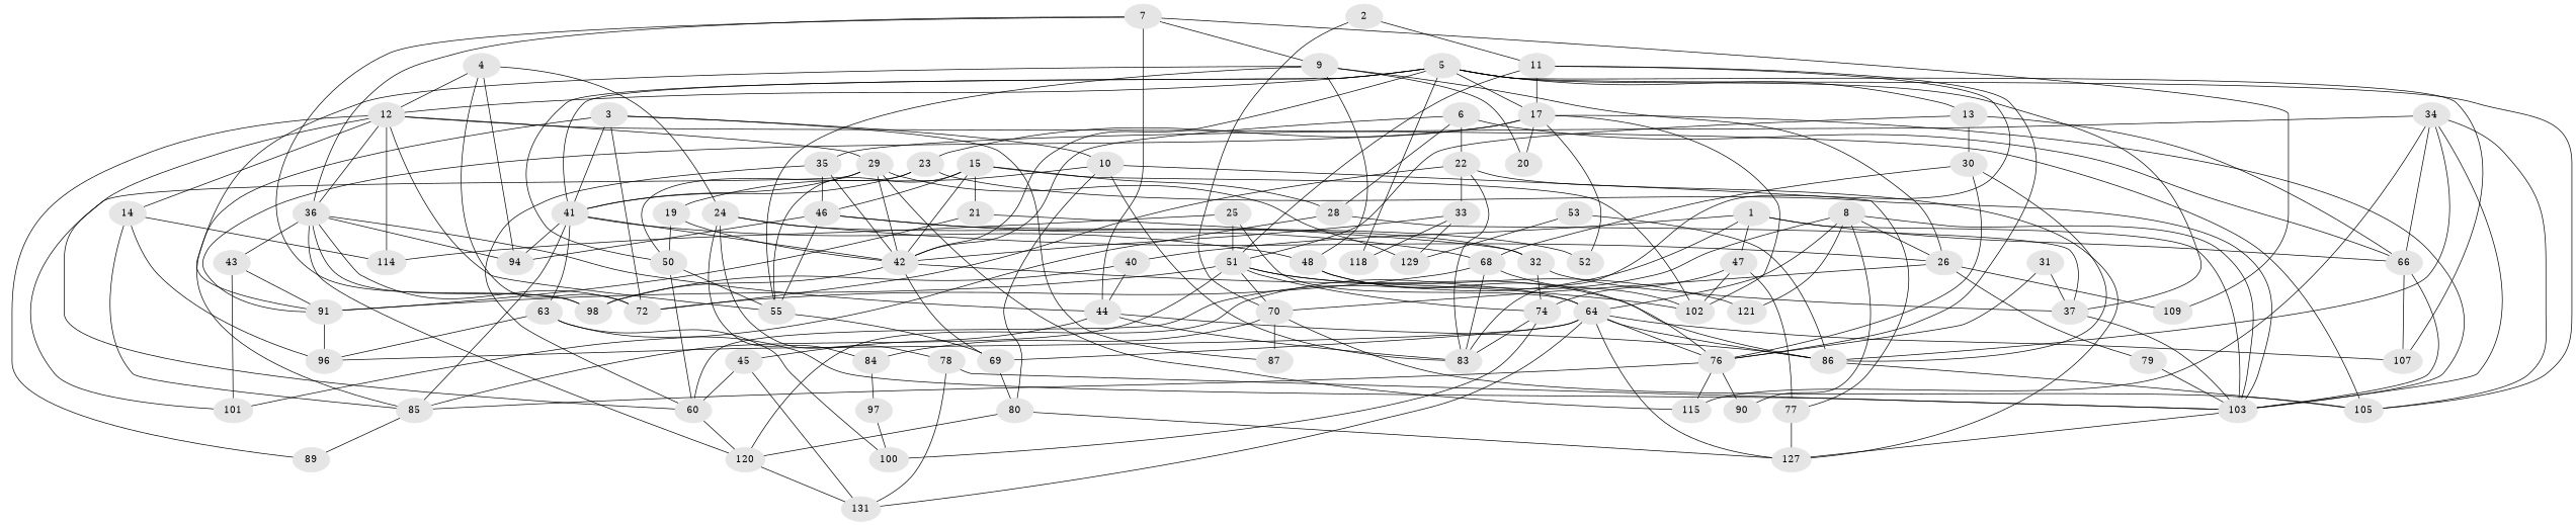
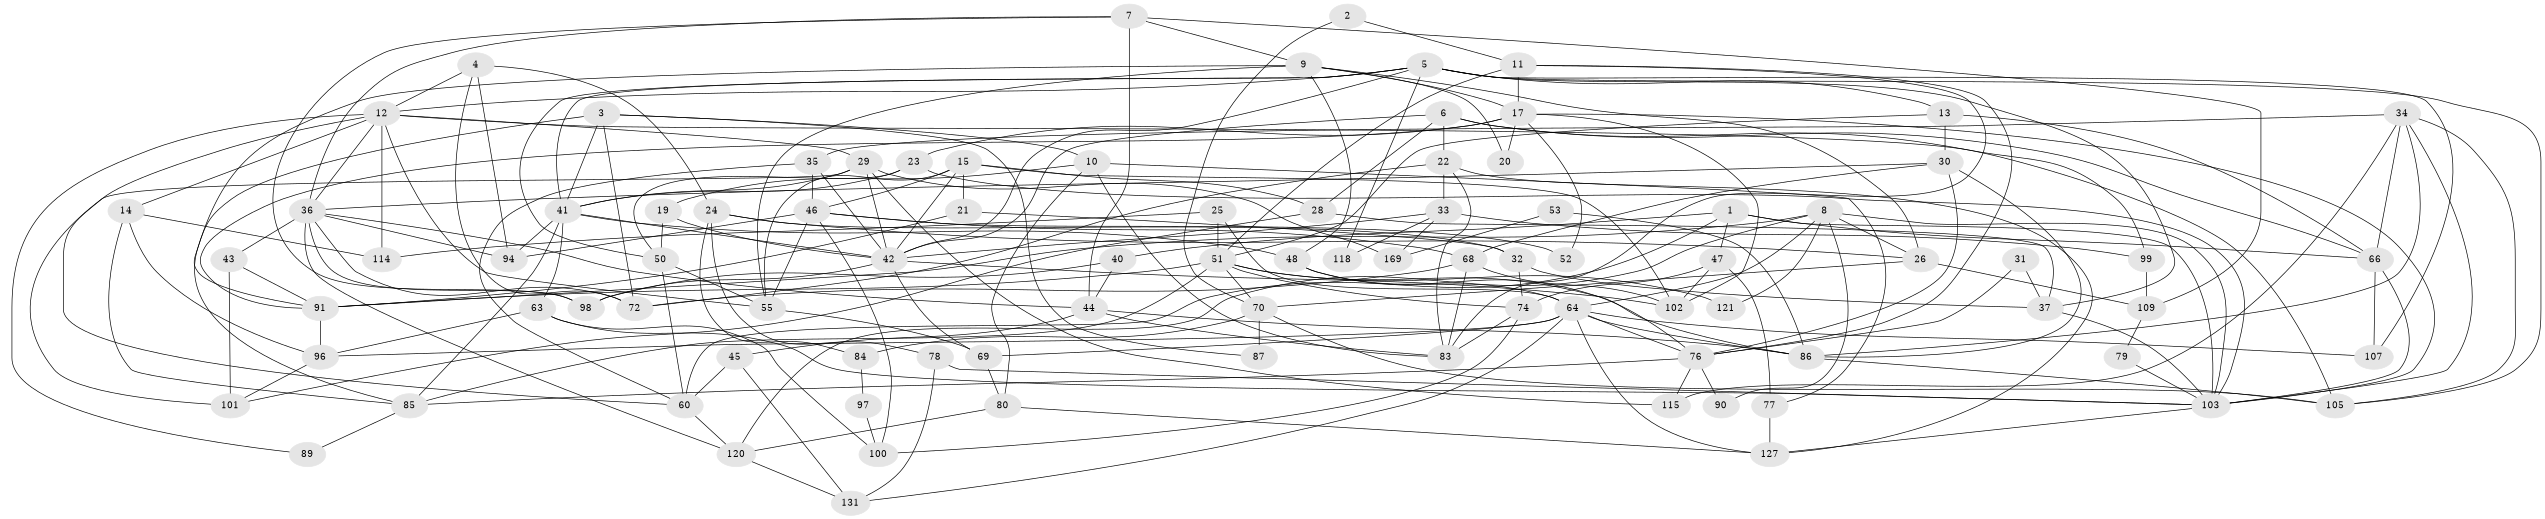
  graph {
    node [color=gray90 style=filled]
    1 [super="+130"]
    40
    47
    60 [super="+65"]
    66 [super="+125"]
    103 [super="+124"]
    44 [super="+132"]
    98
    74 [super="+111"]
    77 [super="+135"]
    102
    120
    107 [super="+133"]
    127 [super="+128"]
    11 [super="+93"]
    17 [super="+75"]
    51 [super="+116"]
    76
    83
    2
    70 [super="+82"]
    87
    105
    84
    10 [super="+95"]
    19
    80
    3
    41 [super="+67"]
    72 [super="+104"]
    85 [super="+126"]
    94
    42 [super="+71"]
    48 [super="+117"]
    63
    89
    12 [super="+81"]
    36 [super="+88"]
    55 [super="+58"]
    14 [super="+49"]
    29 [super="+56"]
    114
    4
    24 [super="+119"]
    26 [super="+39"]
    32
    78
    5 [super="+16"]
    13
    37 [super="+112"]
    50
    118
    30 [super="+106"]
    69 [super="+123"]
    6 [super="+73"]
    22
    28 [super="+38"]
+   99
    33 [super="+110"]
    101
    109
    7 [super="+122"]
    9 [super="+62"]
    91 [super="+92"]
    20
    43
    86 [super="+134"]
    45
    8 [super="+18"]
    64 [super="+108"]
    90
    121
    79
    96
    131
    23 [super="+59"]
    52
    100
    115
-   129
+   129 [label=169]
    68 [super="+113"]
    15 [super="+27"]
    21
    46
    97
    25
    31
    34 [super="+54"]
    35 [super="+61"]
    53
    1 -- 40
    1 -- 47
    1 -- 60
    1 -- 66
    1 -- 103
    40 -- 44
    40 -- 98
    47 -- 74
    47 -- 77
    47 -- 102
    60 -- 120
    66 -- 103
    66 -- 107
    103 -- 127
    44 -- 83
    44 -- 86
    44 -- 45
    74 -- 83
    74 -- 100
    77 -- 127 [weight=2]
    120 -- 131
    11 -- 17
    11 -- 51
    11 -- 76
    11 -- 83
    17 -- 103
    17 -- 102
    17 -- 91
    17 -- 20
    17 -- 23
    17 -- 52
    51 -- 74
    51 -- 70
    51 -- 85
    51 -- 91
    51 -- 86
    51 -- 121
    76 -- 85
    76 -- 90
    76 -- 115
    2 -- 11
    2 -- 70
    70 -- 87 [weight=2]
    70 -- 105
    70 -- 84
    84 -- 97
    10 -- 77
    10 -- 83
    10 -- 19
    10 -- 80
    19 -- 42
    19 -- 50
    80 -- 120
    80 -- 127
    3 -- 87
    3 -- 10
    3 -- 41
    3 -- 72
    3 -- 85
    41 -- 85
    41 -- 94
    41 -- 42
    41 -- 48
    41 -- 63
    85 -- 89
    42 -- 98
    42 -- 102
    42 -- 69
    48 -- 76
    48 -- 64
    63 -- 103
    63 -- 96
    63 -- 100
    12 -- 60
    12 -- 105
    12 -- 89
    12 -- 36 [weight=2]
    12 -- 55
    12 -- 14
    12 -- 29
    12 -- 114
    36 -- 44
    36 -- 98
    36 -- 120
    36 -- 72
    36 -- 94
    36 -- 43
    55 -- 69
    14 -- 85
    14 -- 114
    14 -- 96
    29 -- 41
    29 -- 42
    29 -- 101
    29 -- 115
    29 -- 129
    4 -- 72
    4 -- 94
    4 -- 12
    4 -- 24
    24 -- 84
    24 -- 26
    24 -- 32
    24 -- 78
    26 -- 70
    26 -- 109
-   26 -- 79
+   109 -- 79
    32 -- 74
    32 -- 37
    78 -- 103
    78 -- 131
    5 -- 107
    5 -- 105
    5 -- 41
    5 -- 42
    5 -- 12
    5 -- 13
    5 -- 37
    5 -- 50
    5 -- 118
    13 -- 66
    13 -- 51
    13 -- 30
    37 -- 103
    50 -- 60
    50 -- 55
    30 -- 76
+   30 -- 36
    30 -- 86
    30 -- 68
    69 -- 80
    6 -- 66
    6 -- 42
    6 -- 22
    6 -- 28
+   6 -- 99
    22 -- 127
    22 -- 83
    22 -- 72
    22 -- 33
    28 -- 37
    28 -- 101
+   99 -- 109
    33 -- 42
    33 -- 118
+   33 -- 99
    33 -- 129
    7 -- 44
    7 -- 98
    7 -- 36
    7 -- 109
    7 -- 9
-   5 -- 17
+   9 -- 17
    9 -- 48
    9 -- 55
    9 -- 26
    9 -- 91
    9 -- 20
    91 -- 96
    43 -- 101
    43 -- 91
    86 -- 105
    45 -- 60
    45 -- 131
    8 -- 103
    8 -- 120 [weight=2]
    8 -- 26
+   8 -- 91
    8 -- 64
    8 -- 90
    8 -- 121
    64 -- 107
    64 -- 127 [weight=2]
    64 -- 76
    64 -- 69
    64 -- 86
    64 -- 96
    64 -- 131
    79 -- 103
+   96 -- 101
    23 -- 103
    23 -- 41
    23 -- 50
    68 -- 102
    68 -- 83
    68 -- 72
    15 -- 102
    15 -- 42
    15 -- 55
    15 -- 28
    15 -- 21
    15 -- 46
    21 -- 32
    21 -- 91
    46 -- 94
    46 -- 55
    46 -- 52
+   46 -- 100
    46 -- 68
    97 -- 100
    25 -- 51
    25 -- 114
    25 -- 64
    31 -- 76
    31 -- 37
    34 -- 66
    34 -- 103
    34 -- 105
    34 -- 86
    34 -- 115
    34 -- 35
    35 -- 60
    35 -- 42
    35 -- 46
    53 -- 86
    53 -- 129
  }
